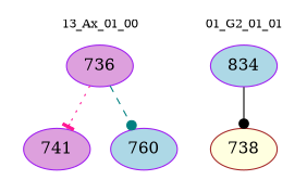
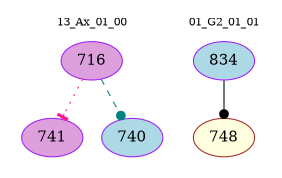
  digraph {
    node [color=purple fillcolor=plum style=filled]
    edge [arrowhead=dot]
-   n1 [label=736]
+   n1 [label=716]
    n2 [label=741]
-   n3 [fillcolor=lightblue label=760]
+   n3 [fillcolor=lightblue label=740]
    n4 [fillcolor=lightblue label=834]
-   n5 [color=brown fillcolor=lightyellow label=738]
+   n5 [color=brown fillcolor=lightyellow label=748]
    subgraph cluster_1 {
      color=white
      fontsize=10
      label="13_Ax_01_00"
      n1
      n2
      n3
    }
    subgraph cluster_2 {
      color=white
      fontsize=10
      label="01_G2_01_01"
      n4
      n5
    }
    n1 -> n2 [arrowhead=tee color=deeppink style=dotted]
    n1 -> n3 [color=teal style=dashed]
    n4 -> n5 [color=black style=solid]
  }
